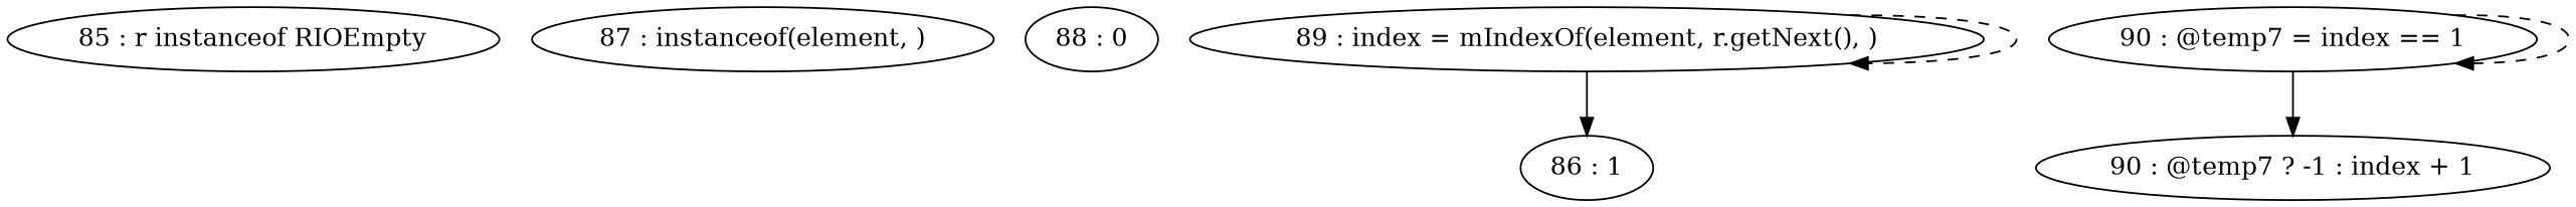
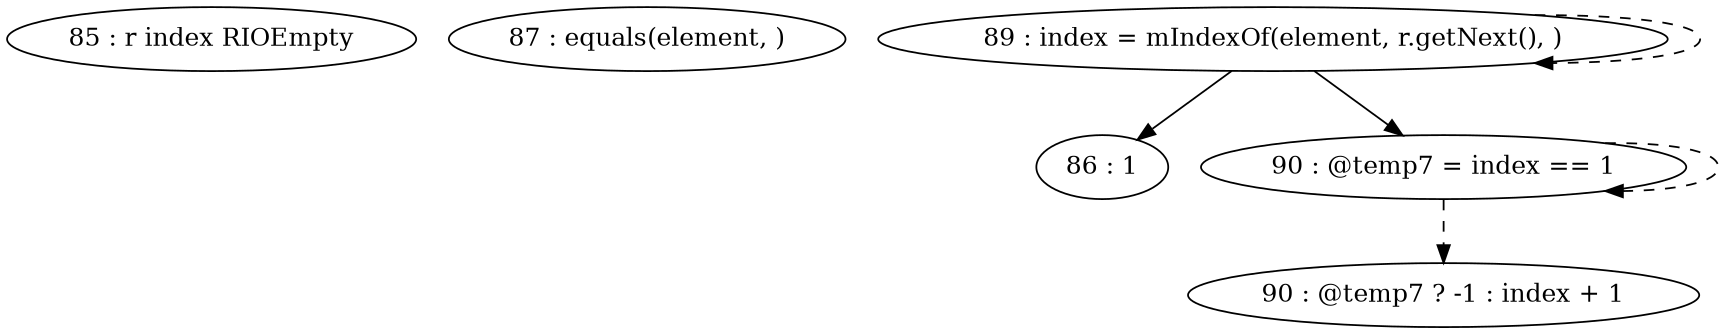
  digraph {
-   "85 : r instanceof RIOEmpty"
-   "87 : equals(element, )" [label="87 : instanceof(element, )"]
-   "88 : 0"
+   "85 : r instanceof RIOEmpty" [label="85 : r index RIOEmpty"]
+   "87 : equals(element, )"
    "89 : index = mIndexOf(element, r.getNext(), )"
    "86 : 1"
    "90 : @temp7 = index == 1"
    "90 : @temp7 ? -1 : index + 1"
    "89 : index = mIndexOf(element, r.getNext(), )" -> "89 : index = mIndexOf(element, r.getNext(), )" [style=dashed]
    "89 : index = mIndexOf(element, r.getNext(), )" -> "86 : 1"
+   "89 : index = mIndexOf(element, r.getNext(), )" -> "90 : @temp7 = index == 1"
    "90 : @temp7 = index == 1" -> "90 : @temp7 = index == 1" [style=dashed]
-   "90 : @temp7 = index == 1" -> "90 : @temp7 ? -1 : index + 1"
+   "90 : @temp7 = index == 1" -> "90 : @temp7 ? -1 : index + 1" [style=dashed]
  }
